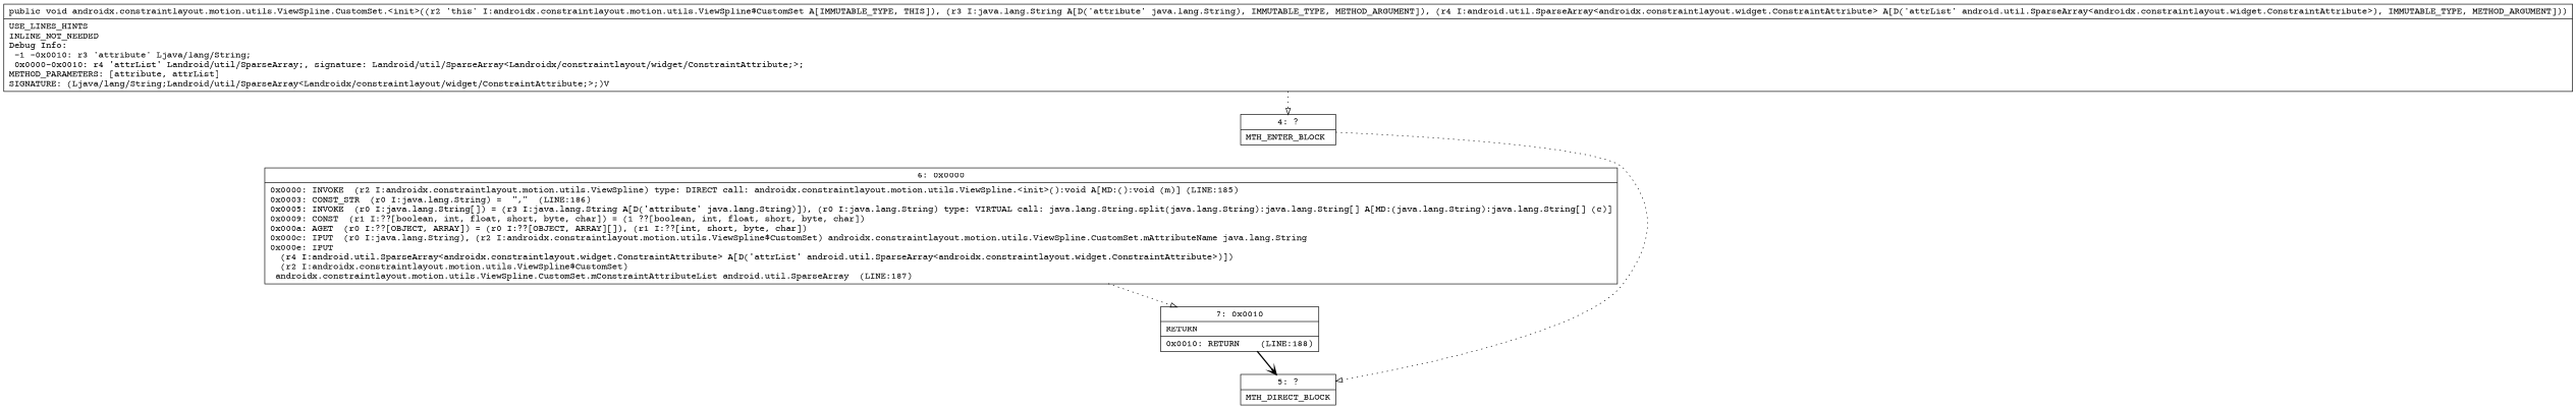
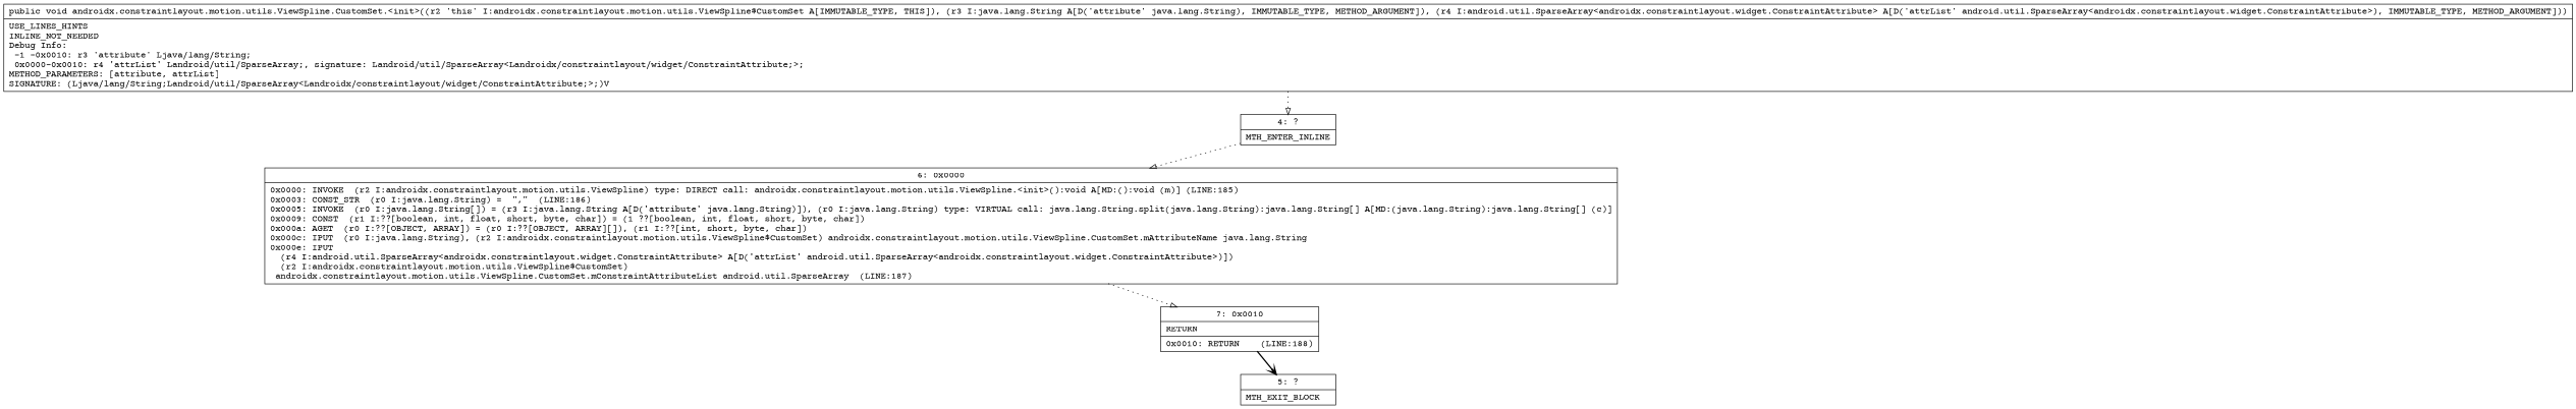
  digraph {
    fontname="Courier Prime"
    node [fontname="Courier Prime" shape=record]
    edge [arrowhead=onormal fontname="Courier Prime" style=dotted]
-   n1 [label="{4\:\ ?|MTH_ENTER_BLOCK\l}"]
+   n1 [label="{4\:\ ?|MTH_ENTER_INLINE\l}"]
    n2 [label="{6\:\ 0x0000|0x0000: INVOKE  (r2 I:androidx.constraintlayout.motion.utils.ViewSpline) type: DIRECT call: androidx.constraintlayout.motion.utils.ViewSpline.\<init\>():void A[MD:():void (m)] (LINE:185)\l0x0003: CONST_STR  (r0 I:java.lang.String) =  \",\"  (LINE:186)\l0x0005: INVOKE  (r0 I:java.lang.String[]) = (r3 I:java.lang.String A[D('attribute' java.lang.String)]), (r0 I:java.lang.String) type: VIRTUAL call: java.lang.String.split(java.lang.String):java.lang.String[] A[MD:(java.lang.String):java.lang.String[] (c)]\l0x0009: CONST  (r1 I:??[boolean, int, float, short, byte, char]) = (1 ??[boolean, int, float, short, byte, char]) \l0x000a: AGET  (r0 I:??[OBJECT, ARRAY]) = (r0 I:??[OBJECT, ARRAY][]), (r1 I:??[int, short, byte, char]) \l0x000c: IPUT  (r0 I:java.lang.String), (r2 I:androidx.constraintlayout.motion.utils.ViewSpline$CustomSet) androidx.constraintlayout.motion.utils.ViewSpline.CustomSet.mAttributeName java.lang.String \l0x000e: IPUT  \l  (r4 I:android.util.SparseArray\<androidx.constraintlayout.widget.ConstraintAttribute\> A[D('attrList' android.util.SparseArray\<androidx.constraintlayout.widget.ConstraintAttribute\>)])\l  (r2 I:androidx.constraintlayout.motion.utils.ViewSpline$CustomSet)\l androidx.constraintlayout.motion.utils.ViewSpline.CustomSet.mConstraintAttributeList android.util.SparseArray  (LINE:187)\l}"]
    n3 [label="{7\:\ 0x0010|RETURN\l|0x0010: RETURN    (LINE:188)\l}"]
-   n4 [label="{5\:\ ?|MTH_DIRECT_BLOCK\l}"]
+   n4 [label="{5\:\ ?|MTH_EXIT_BLOCK\l}"]
    n5 [label="{public void androidx.constraintlayout.motion.utils.ViewSpline.CustomSet.\<init\>((r2 'this' I:androidx.constraintlayout.motion.utils.ViewSpline$CustomSet A[IMMUTABLE_TYPE, THIS]), (r3 I:java.lang.String A[D('attribute' java.lang.String), IMMUTABLE_TYPE, METHOD_ARGUMENT]), (r4 I:android.util.SparseArray\<androidx.constraintlayout.widget.ConstraintAttribute\> A[D('attrList' android.util.SparseArray\<androidx.constraintlayout.widget.ConstraintAttribute\>), IMMUTABLE_TYPE, METHOD_ARGUMENT]))  | USE_LINES_HINTS\lINLINE_NOT_NEEDED\lDebug Info:\l  \-1 \-0x0010: r3 'attribute' Ljava\/lang\/String;\l  0x0000\-0x0010: r4 'attrList' Landroid\/util\/SparseArray;, signature: Landroid\/util\/SparseArray\<Landroidx\/constraintlayout\/widget\/ConstraintAttribute;\>;\lMETHOD_PARAMETERS: [attribute, attrList]\lSIGNATURE: (Ljava\/lang\/String;Landroid\/util\/SparseArray\<Landroidx\/constraintlayout\/widget\/ConstraintAttribute;\>;)V\l}"]
-   n1 -> n4
+   n1 -> n2
    n2 -> n3
    n3 -> n4 [arrowhead=vee style=bold]
    n5 -> n1
  }
